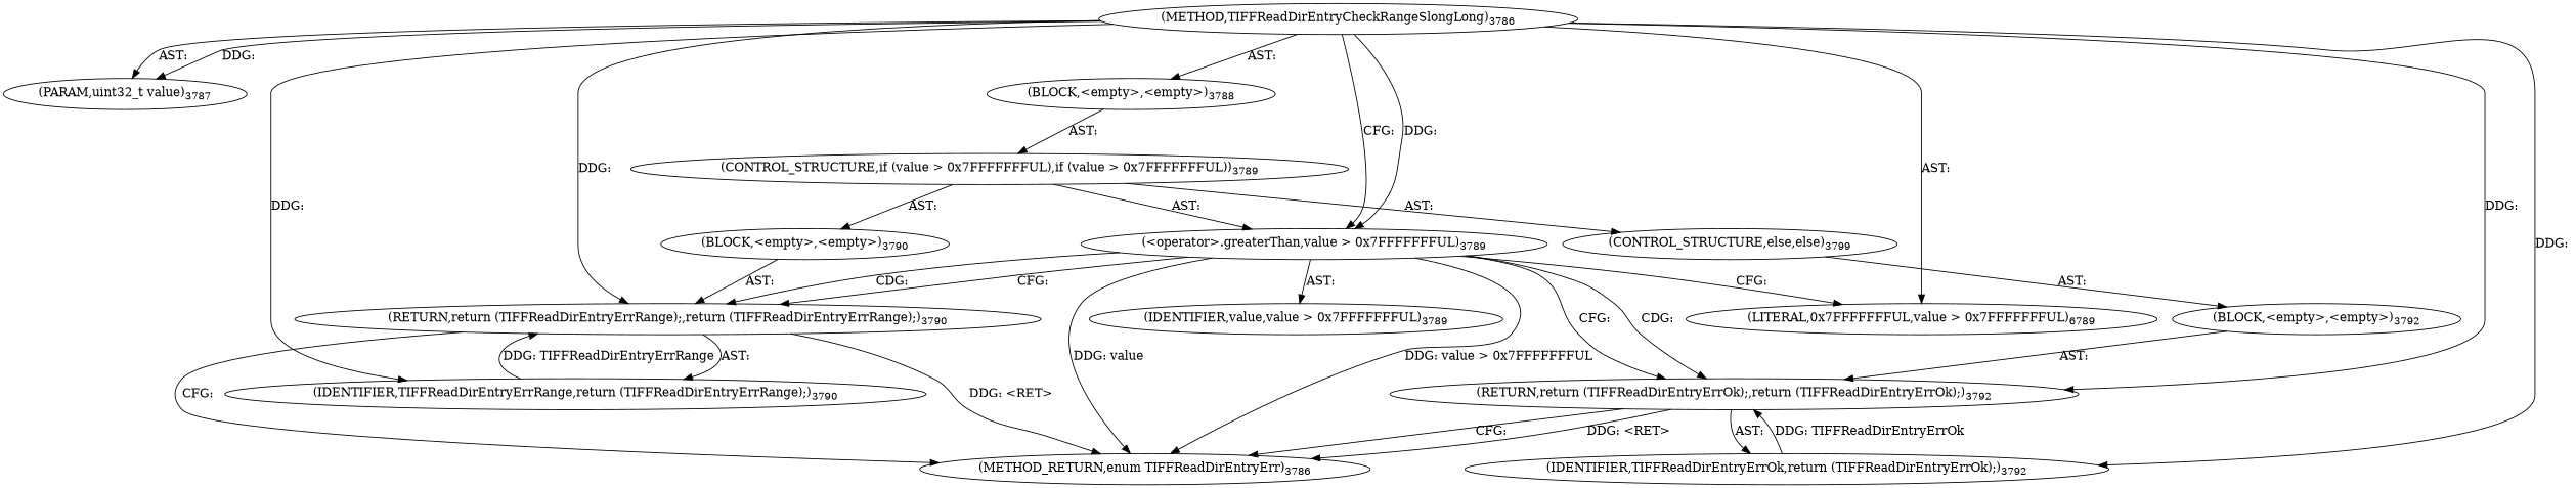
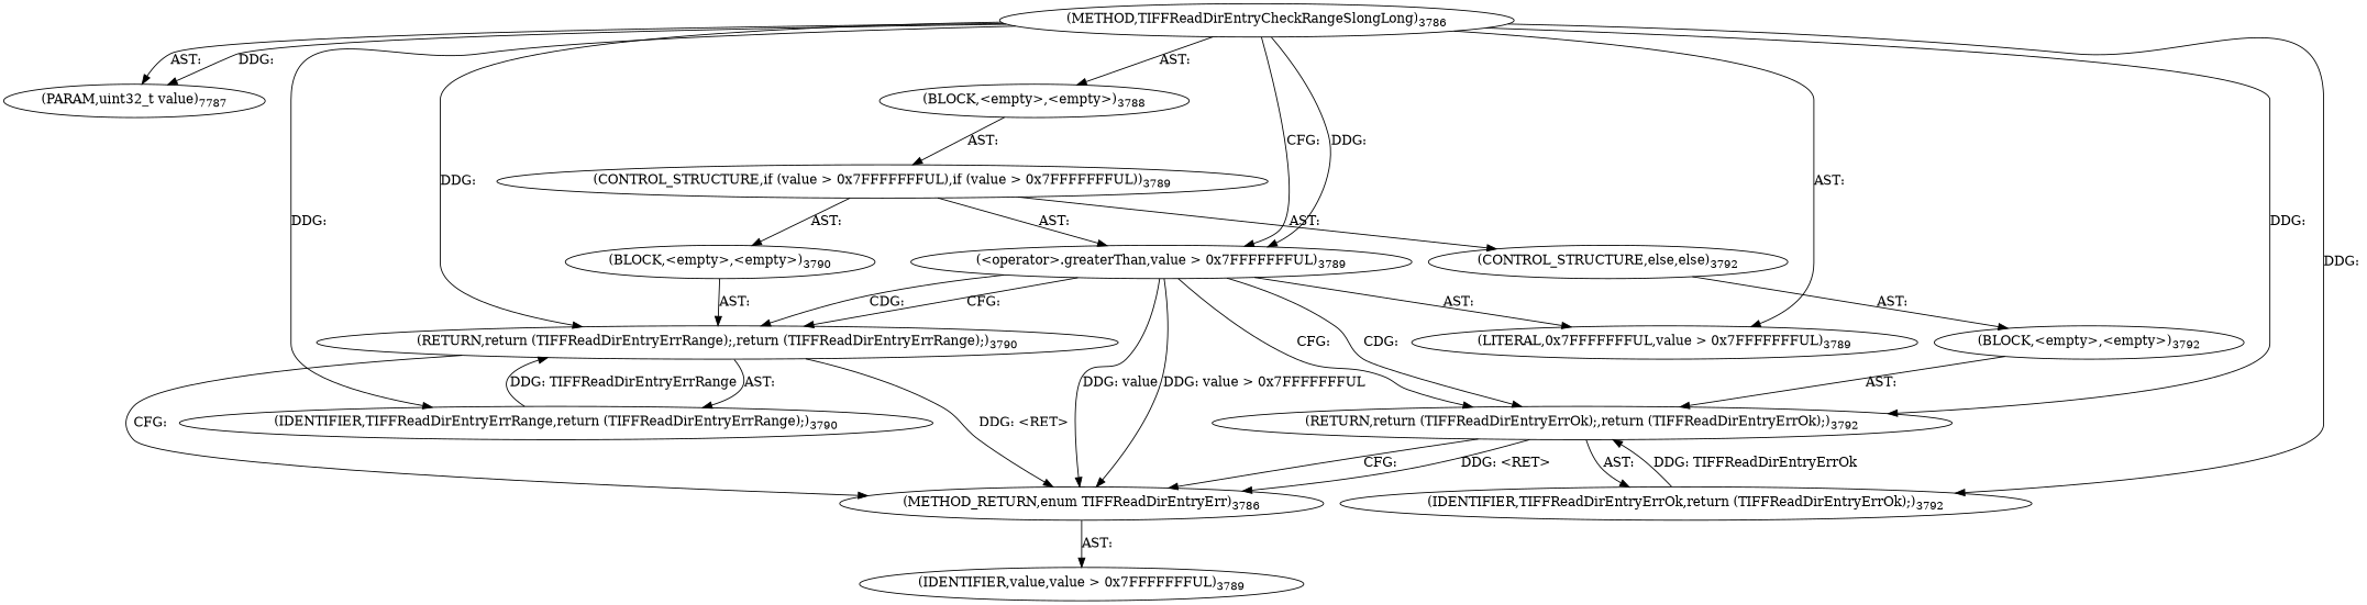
  digraph {
    n1 [label=<(METHOD,TIFFReadDirEntryCheckRangeSlongLong)<SUB>3786</SUB>>]
-   n2 [label=<(PARAM,uint32_t value)<SUB>3787</SUB>>]
+   n2 [label=<(PARAM,uint32_t value)<SUB>7787</SUB>>]
    n3 [label=<(BLOCK,&lt;empty&gt;,&lt;empty&gt;)<SUB>3788</SUB>>]
    n4 [label=<(&lt;operator&gt;.greaterThan,value &gt; 0x7FFFFFFFUL)<SUB>3789</SUB>>]
    n5 [label=<(RETURN,return (TIFFReadDirEntryErrRange);,return (TIFFReadDirEntryErrRange);)<SUB>3790</SUB>>]
    n6 [label=<(IDENTIFIER,TIFFReadDirEntryErrRange,return (TIFFReadDirEntryErrRange);)<SUB>3790</SUB>>]
    n7 [label=<(RETURN,return (TIFFReadDirEntryErrOk);,return (TIFFReadDirEntryErrOk);)<SUB>3792</SUB>>]
    n8 [label=<(IDENTIFIER,TIFFReadDirEntryErrOk,return (TIFFReadDirEntryErrOk);)<SUB>3792</SUB>>]
-   n9 [label=<(LITERAL,0x7FFFFFFFUL,value &gt; 0x7FFFFFFFUL)<SUB>6789</SUB>>]
+   n9 [label=<(LITERAL,0x7FFFFFFFUL,value &gt; 0x7FFFFFFFUL)<SUB>3789</SUB>>]
    n10 [label=<(CONTROL_STRUCTURE,if (value &gt; 0x7FFFFFFFUL),if (value &gt; 0x7FFFFFFFUL))<SUB>3789</SUB>>]
    n11 [label=<(METHOD_RETURN,enum TIFFReadDirEntryErr)<SUB>3786</SUB>>]
    n12 [label=<(IDENTIFIER,value,value &gt; 0x7FFFFFFFUL)<SUB>3789</SUB>>]
    n13 [label=<(BLOCK,&lt;empty&gt;,&lt;empty&gt;)<SUB>3790</SUB>>]
-   n14 [label=<(CONTROL_STRUCTURE,else,else)<SUB>3799</SUB>>]
+   n14 [label=<(CONTROL_STRUCTURE,else,else)<SUB>3792</SUB>>]
    n15 [label=<(BLOCK,&lt;empty&gt;,&lt;empty&gt;)<SUB>3792</SUB>>]
    n1 -> n2 [label="AST: "]
    n1 -> n2 [label="DDG: "]
    n1 -> n3 [label="AST: "]
    n1 -> n4 [label="CFG: "]
    n1 -> n4 [label="DDG: "]
    n1 -> n5 [label="DDG: "]
    n1 -> n6 [label="DDG: "]
    n1 -> n7 [label="DDG: "]
    n1 -> n8 [label="DDG: "]
    n1 -> n9 [label="AST: "]
    n3 -> n10 [label="AST: "]
    n4 -> n5 [label="CFG: "]
    n4 -> n5 [label="CDG: "]
    n4 -> n7 [label="CFG: "]
    n4 -> n7 [label="CDG: "]
-   n4 -> n9 [label="CFG: "]
+   n4 -> n9 [label="AST: "]
    n4 -> n11 [label="DDG: value"]
    n4 -> n11 [label="DDG: value &gt; 0x7FFFFFFFUL"]
-   n4 -> n12 [label="AST: "]
+   n11 -> n12 [label="AST: "]
    n5 -> n6 [label="AST: "]
    n5 -> n11 [label="CFG: "]
    n5 -> n11 [label="DDG: &lt;RET&gt;"]
    n6 -> n5 [label="DDG: TIFFReadDirEntryErrRange"]
    n7 -> n8 [label="AST: "]
    n7 -> n11 [label="CFG: "]
    n7 -> n11 [label="DDG: &lt;RET&gt;"]
    n8 -> n7 [label="DDG: TIFFReadDirEntryErrOk"]
    n10 -> n4 [label="AST: "]
    n10 -> n13 [label="AST: "]
    n10 -> n14 [label="AST: "]
    n13 -> n5 [label="AST: "]
    n14 -> n15 [label="AST: "]
    n15 -> n7 [label="AST: "]
  }
